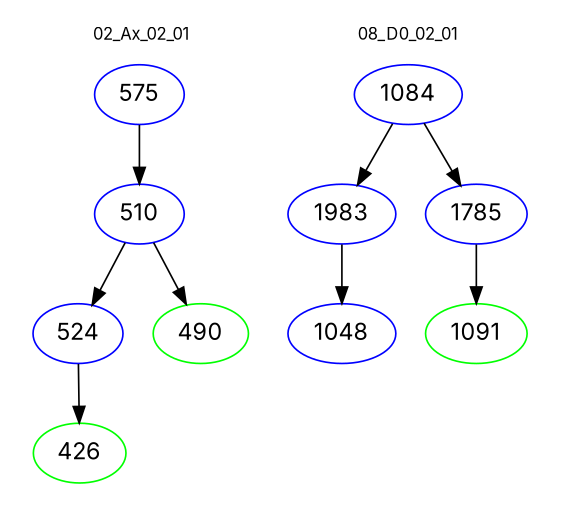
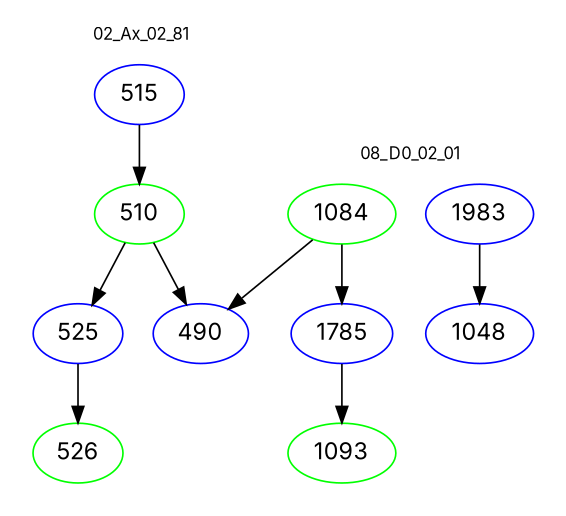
  digraph {
    fontname=Inter
    node [color=blue fontname=Inter]
    edge [color=black fontname=Inter]
-   n1 [label=575]
-   n2 [label=510]
-   n3 [label=524]
-   n4 [color=green label=490]
-   n5 [color=green label=426]
-   n6 [label=1084]
+   n1 [label=515]
+   n2 [color=green label=510]
+   n3 [label=525]
+   n4 [label=490]
+   n5 [color=green label=526]
+   n6 [color=green label=1084]
    n7 [label=1983]
    n8 [label=1785]
    n9 [label=1048]
-   n10 [color=green label=1091]
+   n10 [color=green label=1093]
    subgraph cluster_1 {
      color=white
      fontsize=10
-     label="02_Ax_02_01"
+     label="02_Ax_02_81"
      n1
      n2
      n3
      n4
      n5
    }
    subgraph cluster_2 {
      color=white
      fontsize=10
      label="08_D0_02_01"
      n6
      n7
      n8
      n9
      n10
    }
    n1 -> n2
    n2 -> n3
    n2 -> n4
    n3 -> n5
-   n6 -> n7
+   n6 -> n4
    n6 -> n8
    n7 -> n9
    n8 -> n10
  }
